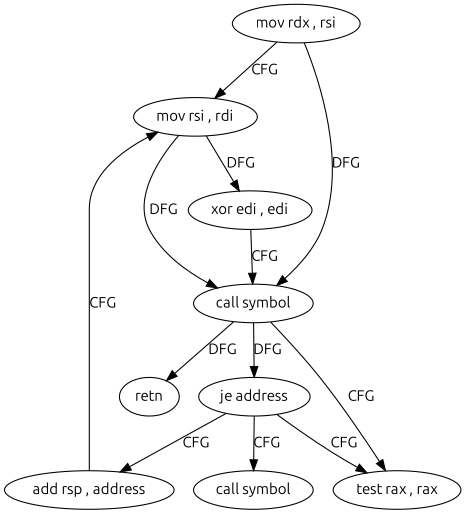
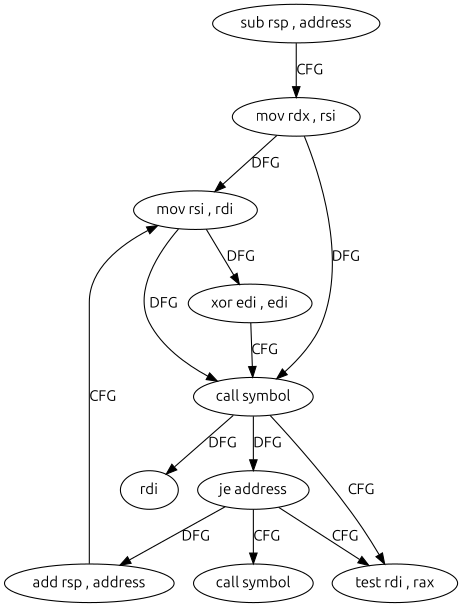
  digraph {
    fontname=Ubuntu
    node [fontname=Ubuntu]
    edge [fontname=Ubuntu]
+   n1 [label="sub rsp , address"]
    n2 [label="mov rdx , rsi"]
    n3 [label="mov rsi , rdi"]
    n4 [label="call symbol"]
    n5 [label="xor edi , edi"]
-   n6 [label="test rax , rax"]
+   n6 [label="test rdi , rax"]
    n7 [label="je address"]
-   n8 [label=retn]
+   n8 [label=rdi]
    n9 [label="call symbol"]
    n10 [label="add rsp , address"]
-   n2 -> n3 [label=CFG]
+   n1 -> n2 [label=CFG]
+   n2 -> n3 [label=DFG]
    n2 -> n4 [label=DFG]
    n3 -> n4 [label=DFG]
    n3 -> n5 [label=DFG]
    n4 -> n6 [label=CFG]
    n4 -> n7 [label=DFG]
    n4 -> n8 [label=DFG]
    n5 -> n4 [label=CFG]
    n7 -> n6 [label=CFG]
    n7 -> n9 [label=CFG]
-   n7 -> n10 [label=CFG]
+   n7 -> n10 [label=DFG]
    n10 -> n3 [label=CFG]
  }
